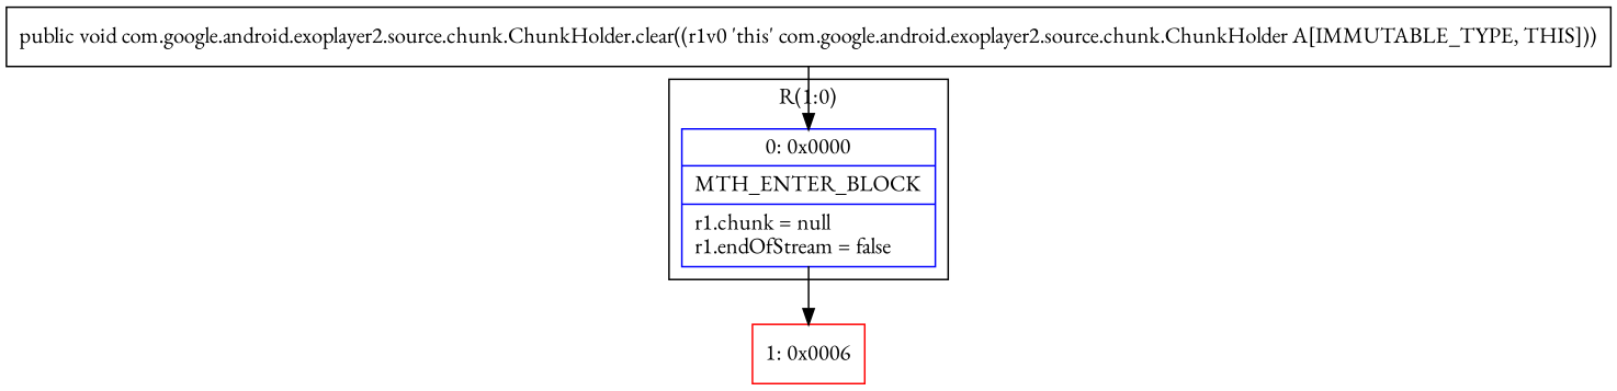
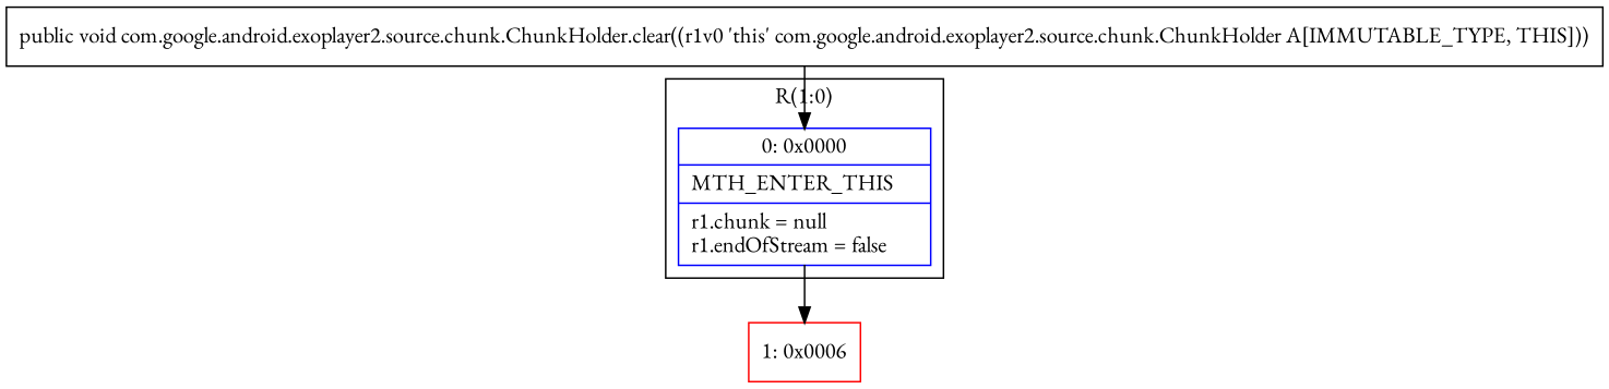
  digraph {
    fontname="EB Garamond"
    node [shape=record fontname="EB Garamond"]
    edge [fontname="EB Garamond"]
-   n1 [color=blue label="{0\:\ 0x0000|MTH_ENTER_BLOCK\l|r1.chunk = null\lr1.endOfStream = false\l}"]
+   n1 [color=blue label="{0\:\ 0x0000|MTH_ENTER_THIS\l|r1.chunk = null\lr1.endOfStream = false\l}"]
    n2 [color=red label="{1\:\ 0x0006}"]
    n3 [label="{public void com.google.android.exoplayer2.source.chunk.ChunkHolder.clear((r1v0 'this' com.google.android.exoplayer2.source.chunk.ChunkHolder A[IMMUTABLE_TYPE, THIS])) }"]
    subgraph cluster_1 {
      label="R(1:0)"
      n1
    }
    n1 -> n2
    n3 -> n1
  }
